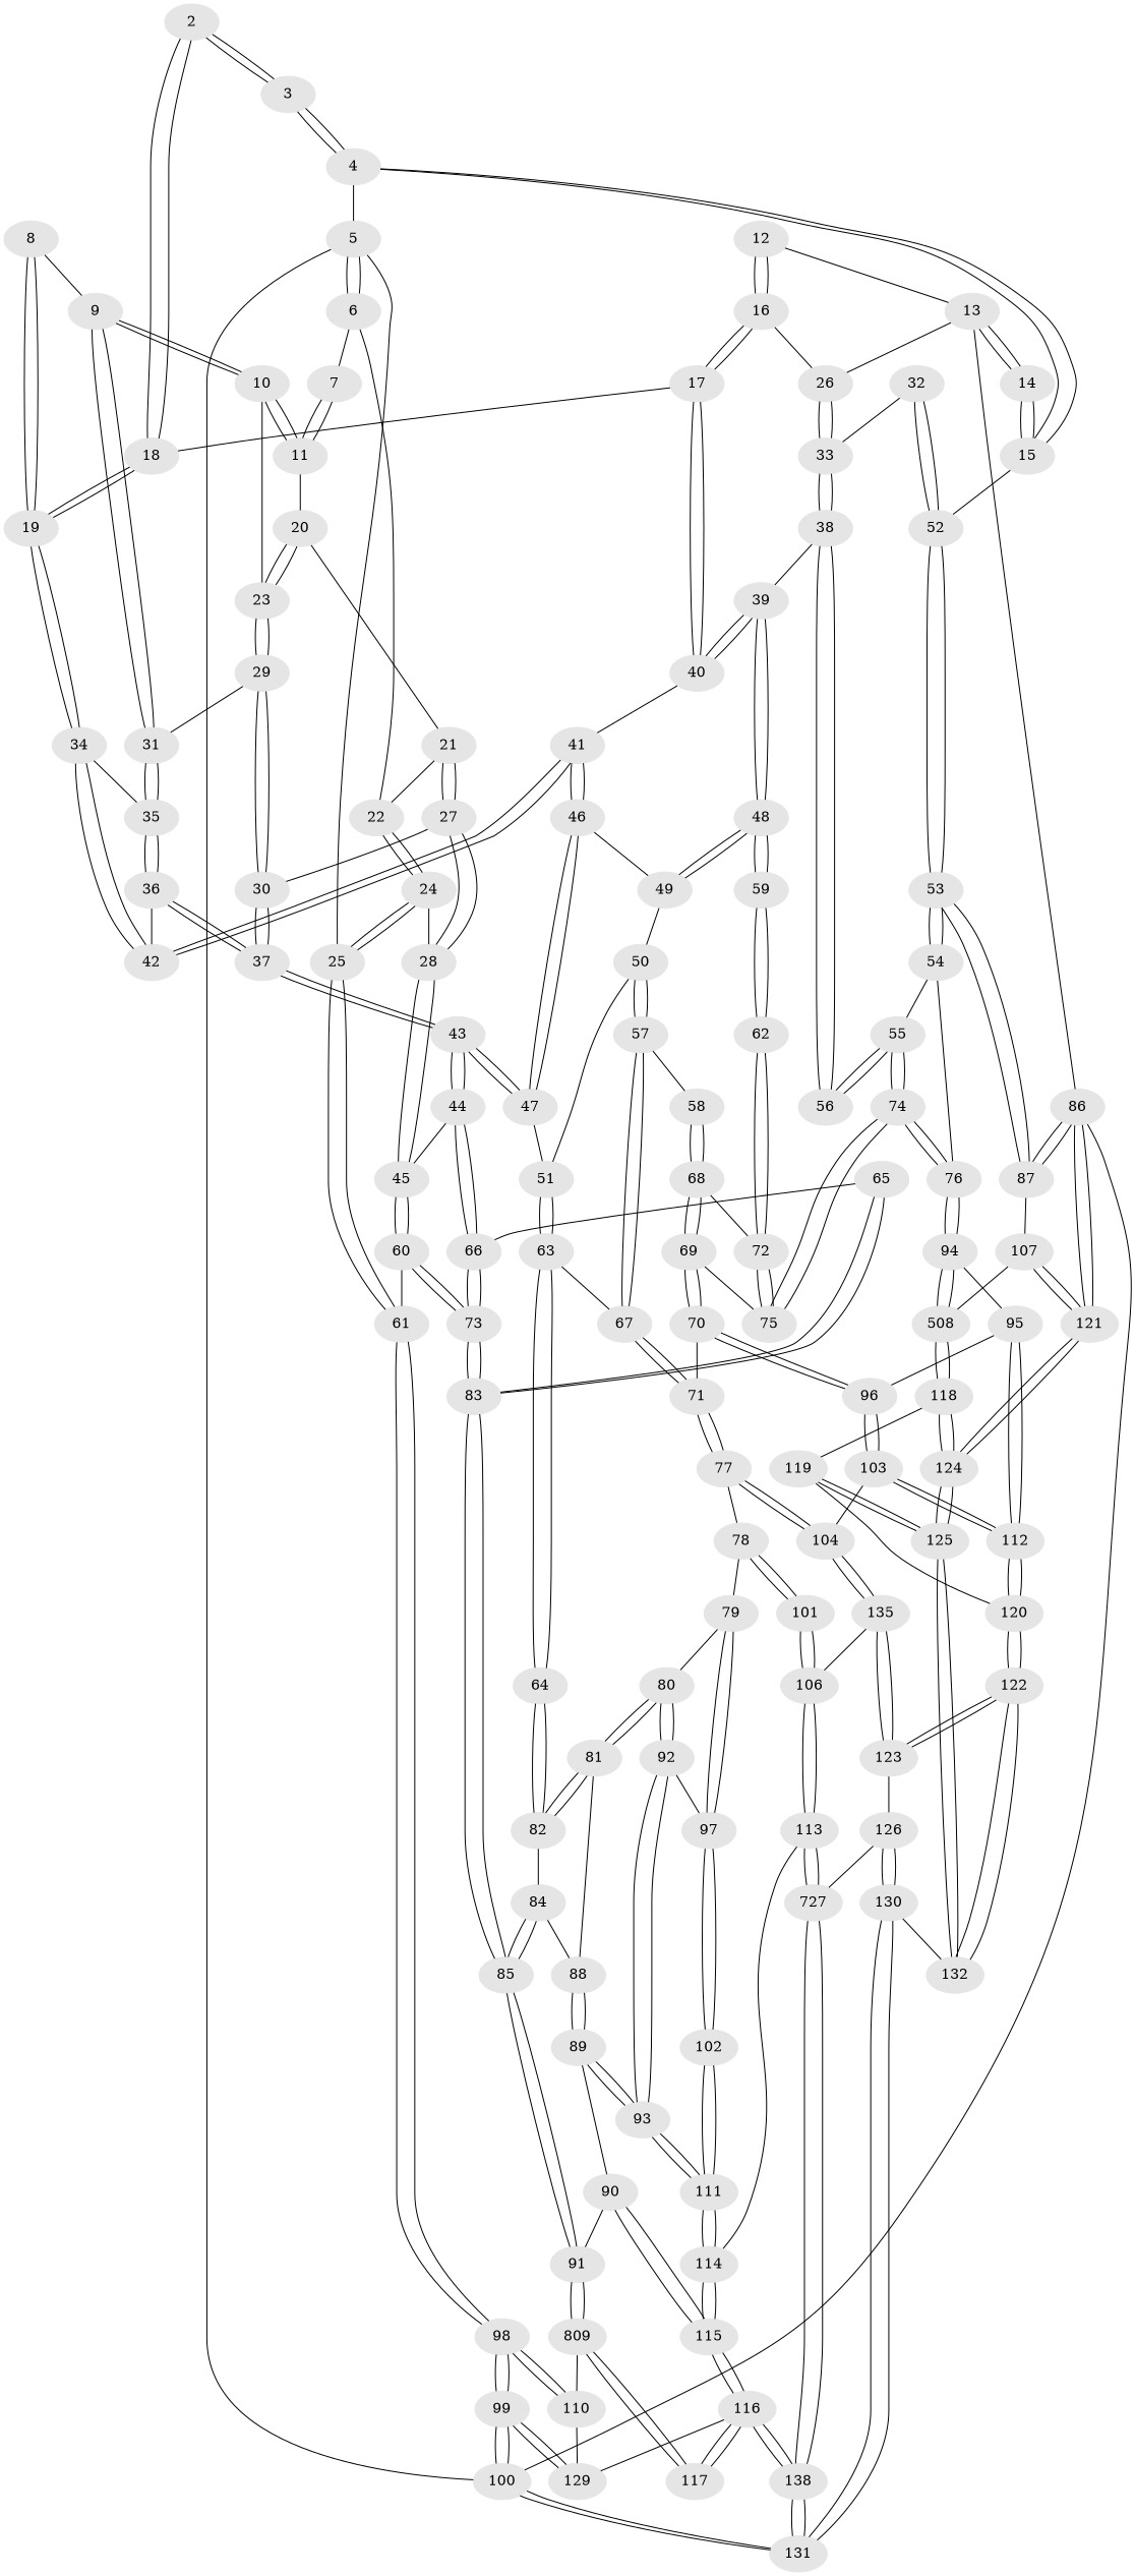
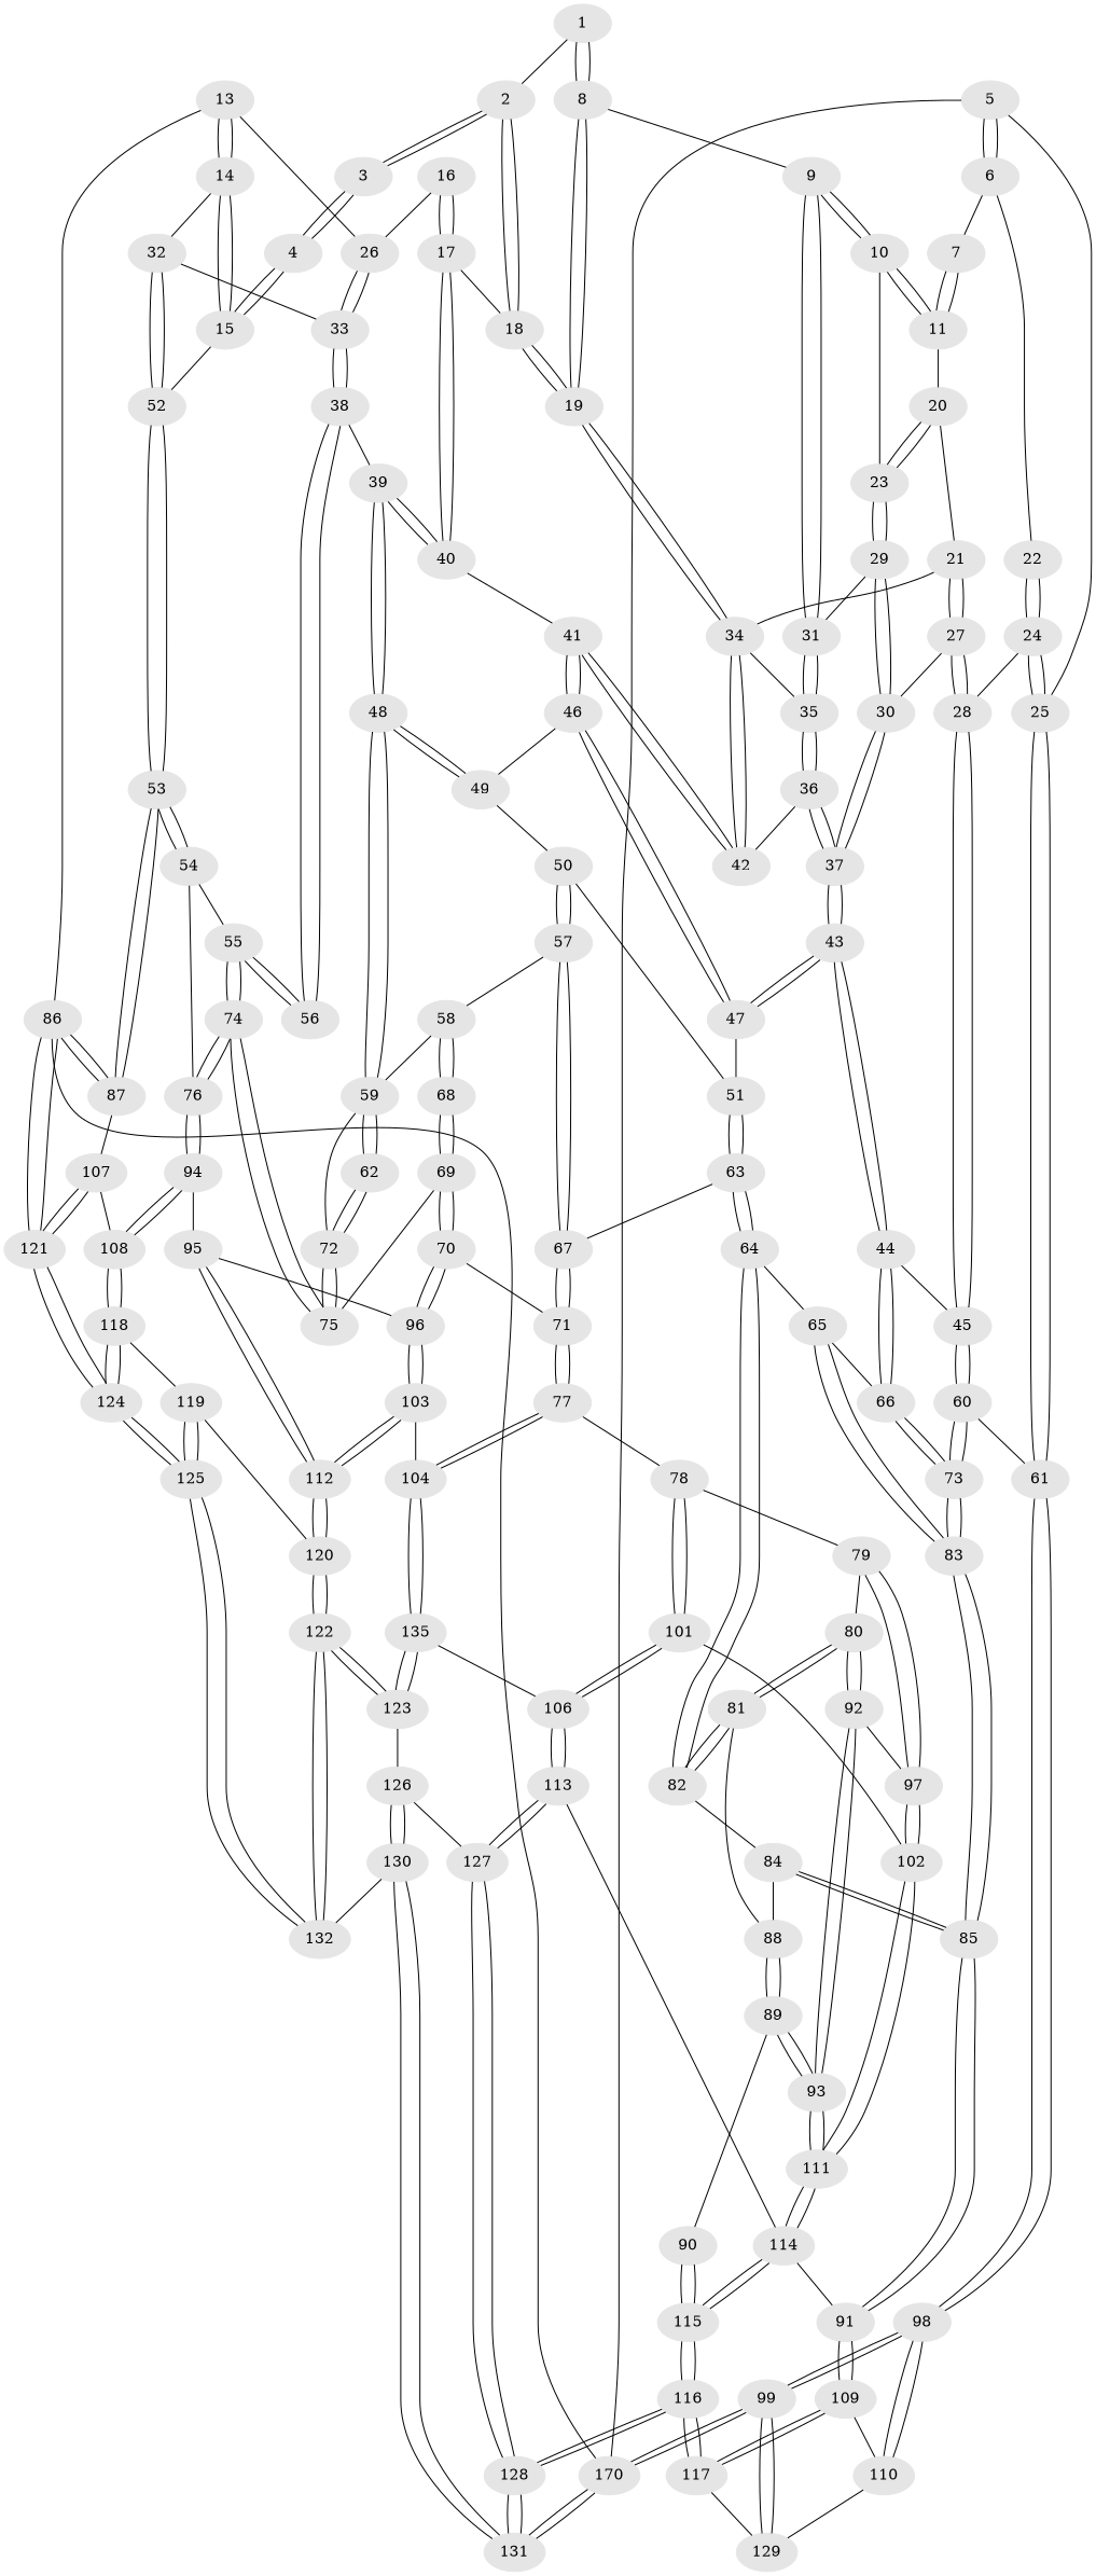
  graph {
    node [color=gray90 style=filled]
+   1
    2
    8
    3
    18
    9
    19
    4
    5
    15
    6
    25
-   100
+   100 [label=170]
    52
    86
    87
    121
    7
    22
    61
    131
    11
    24
    20
    10
    31
    34
    23
    35
    29
    21
-   12
    13
    16
    14
    26
    17
    32
    33
    53
    40
    41
    42
    27
    28
    30
    45
    98
    38
    37
    60
    43
    36
    39
    56
    44
    47
    48
    49
    59
    46
    66
    51
    73
    50
    63
    62
    57
    58
    67
    64
    54
    55
    76
    107
    74
    94
    75
    72
    68
    71
    69
    83
    99
    110
    65
    82
    84
    85
    77
    70
    96
    103
    78
    104
    95
-   108 [label=508]
+   108
    79
    101
    n100 [label=135]
    80
    97
    102
    106
    81
    92
    88
    93
    89
    91
-   109 [label=809]
+   109
    124
    90
    115
    111
    116
    117
    114
    112
    118
    120
    129
    113
    123
    126
-   127 [label=727]
+   127
    119
    122
-   128 [label=138]
+   128
    125
    132
    130
+   1 -- 2
+   1 -- 8
+   1 -- 8
    2 -- 3
    2 -- 3
    2 -- 18
    2 -- 18
    8 -- 9
    8 -- 19
    8 -- 19
    3 -- 4
    3 -- 4
    18 -- 19
    18 -- 19
    9 -- 10
    9 -- 10
    9 -- 31
    9 -- 31
    19 -- 34
    19 -- 34
-   4 -- 5
    4 -- 15
    4 -- 15
    5 -- 6
    5 -- 6
    5 -- 25
    5 -- 100
    15 -- 52
    6 -- 7
    6 -- 22
    25 -- 61
    25 -- 61
    100 -- 131
    100 -- 131
    52 -- 53
    52 -- 53
    86 -- 100
    86 -- 87
    86 -- 87
    86 -- 121
    86 -- 121
    87 -- 107
    121 -- 124
    121 -- 124
    7 -- 11
    7 -- 11
    22 -- 24
    22 -- 24
    61 -- 98
    61 -- 98
    11 -- 20
    24 -- 25
    24 -- 25
    24 -- 28
    20 -- 23
    20 -- 23
    20 -- 21
    10 -- 11
    10 -- 11
    10 -- 23
    31 -- 35
    31 -- 35
    34 -- 35
    34 -- 42
    34 -- 42
    23 -- 29
    23 -- 29
    35 -- 36
    35 -- 36
    29 -- 31
    29 -- 30
    29 -- 30
-   21 -- 22
+   21 -- 34
    21 -- 27
    21 -- 27
-   12 -- 13
-   12 -- 16
-   12 -- 16
    13 -- 86
    13 -- 14
    13 -- 14
    13 -- 26
    16 -- 26
    16 -- 17
    16 -- 17
    14 -- 15
    14 -- 15
+   14 -- 32
    26 -- 33
    26 -- 33
    17 -- 18
    17 -- 40
    17 -- 40
    32 -- 52
    32 -- 52
    32 -- 33
    33 -- 38
    33 -- 38
    53 -- 87
    53 -- 87
    53 -- 54
    53 -- 54
    40 -- 41
    41 -- 42
    41 -- 42
    41 -- 46
    41 -- 46
    27 -- 28
    27 -- 28
    27 -- 30
    28 -- 45
    28 -- 45
    30 -- 37
    30 -- 37
    45 -- 60
    45 -- 60
    98 -- 99
    98 -- 99
    98 -- 110
    98 -- 110
    38 -- 39
    38 -- 56
    38 -- 56
    37 -- 43
    37 -- 43
    60 -- 61
    60 -- 73
    60 -- 73
    43 -- 44
    43 -- 44
    43 -- 47
    43 -- 47
    36 -- 42
    36 -- 37
    36 -- 37
    39 -- 40
    39 -- 40
    39 -- 48
    39 -- 48
    44 -- 45
    44 -- 66
    44 -- 66
    47 -- 51
    48 -- 49
    48 -- 49
    48 -- 59
    48 -- 59
    49 -- 50
    59 -- 62
    59 -- 62
    46 -- 47
    46 -- 47
    46 -- 49
    66 -- 73
    66 -- 73
    51 -- 63
    51 -- 63
    73 -- 83
    73 -- 83
    50 -- 51
    50 -- 57
    50 -- 57
    63 -- 67
    63 -- 64
    63 -- 64
    62 -- 72
    62 -- 72
    57 -- 58
    57 -- 67
    57 -- 67
+   58 -- 59
    58 -- 68
    58 -- 68
    67 -- 71
    67 -- 71
+   64 -- 65
    64 -- 82
    64 -- 82
    54 -- 55
    54 -- 76
    55 -- 56
    55 -- 56
    55 -- 74
    55 -- 74
    76 -- 94
    76 -- 94
    107 -- 121
    107 -- 121
    107 -- 108
    74 -- 76
    74 -- 76
    74 -- 75
    74 -- 75
    94 -- 95
    94 -- 108
    94 -- 108
    72 -- 75
    72 -- 75
-   68 -- 72
+   59 -- 72
    68 -- 69
    68 -- 69
    71 -- 77
    71 -- 77
    69 -- 75
    69 -- 70
    69 -- 70
    83 -- 85
    83 -- 85
    99 -- 100
    99 -- 100
    99 -- 129
    99 -- 129
    110 -- 129
    65 -- 66
    65 -- 83
    65 -- 83
    82 -- 84
    84 -- 85
    84 -- 85
    84 -- 88
    85 -- 91
    85 -- 91
    77 -- 78
    77 -- 104
    77 -- 104
    70 -- 71
    70 -- 96
    70 -- 96
    96 -- 103
    96 -- 103
    103 -- 104
    103 -- 112
    103 -- 112
    78 -- 79
    78 -- 101
    78 -- 101
    104 -- n100
    104 -- n100
    95 -- 96
    95 -- 112
    95 -- 112
    108 -- 118
    108 -- 118
    79 -- 80
    79 -- 97
    79 -- 97
+   101 -- 102
    101 -- 106
    101 -- 106
    n100 -- 106
    n100 -- 123
    n100 -- 123
    80 -- 81
    80 -- 81
    80 -- 92
    80 -- 92
    97 -- 102
    97 -- 102
    102 -- 111
    102 -- 111
    106 -- 113
    106 -- 113
    81 -- 82
    81 -- 82
    81 -- 88
    92 -- 97
    92 -- 93
    92 -- 93
    88 -- 89
    88 -- 89
    93 -- 111
    93 -- 111
    89 -- 93
    89 -- 93
    89 -- 90
    91 -- 109
    91 -- 109
    109 -- 110
    109 -- 117
    109 -- 117
    124 -- 125
    124 -- 125
-   90 -- 91
+   114 -- 91
    90 -- 115
    90 -- 115
    115 -- 116
    115 -- 116
    111 -- 114
    111 -- 114
    116 -- 117
    116 -- 117
    116 -- 128
    116 -- 128
-   116 -- 129
+   117 -- 129
    114 -- 115
    114 -- 115
    112 -- 120
    112 -- 120
    118 -- 124
    118 -- 124
    118 -- 119
    120 -- 122
    120 -- 122
    113 -- 114
    113 -- 127
    113 -- 127
    123 -- 126
    126 -- 127
    126 -- 130
    126 -- 130
    127 -- 128
    127 -- 128
    119 -- 120
    119 -- 125
    119 -- 125
    122 -- 123
    122 -- 123
    122 -- 132
    122 -- 132
    128 -- 131
    128 -- 131
    125 -- 132
    125 -- 132
    130 -- 131
    130 -- 131
    130 -- 132
  }
